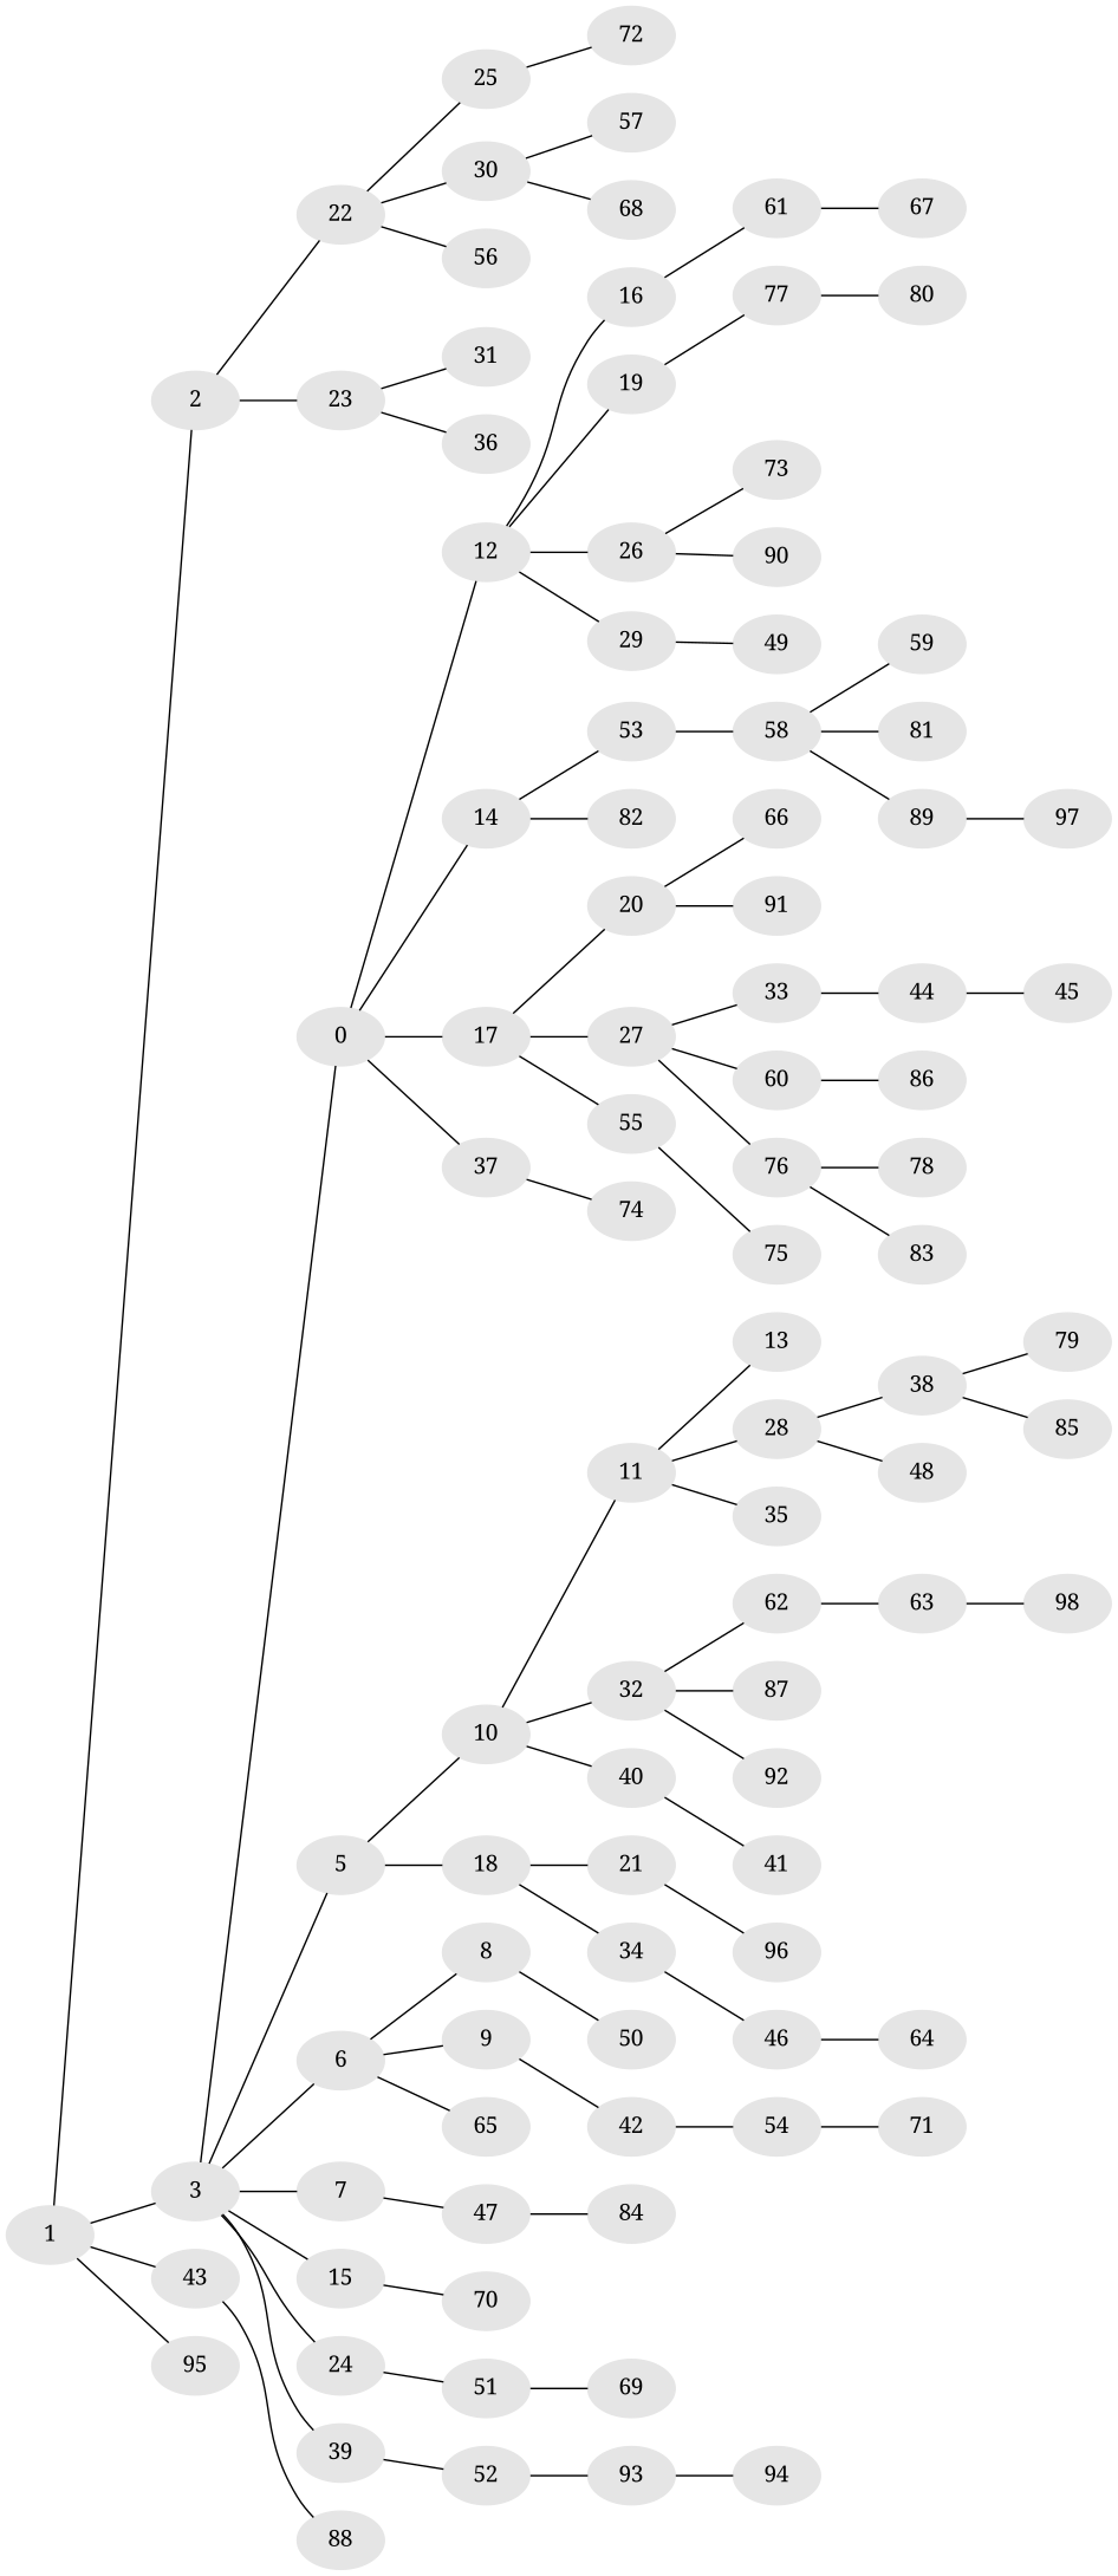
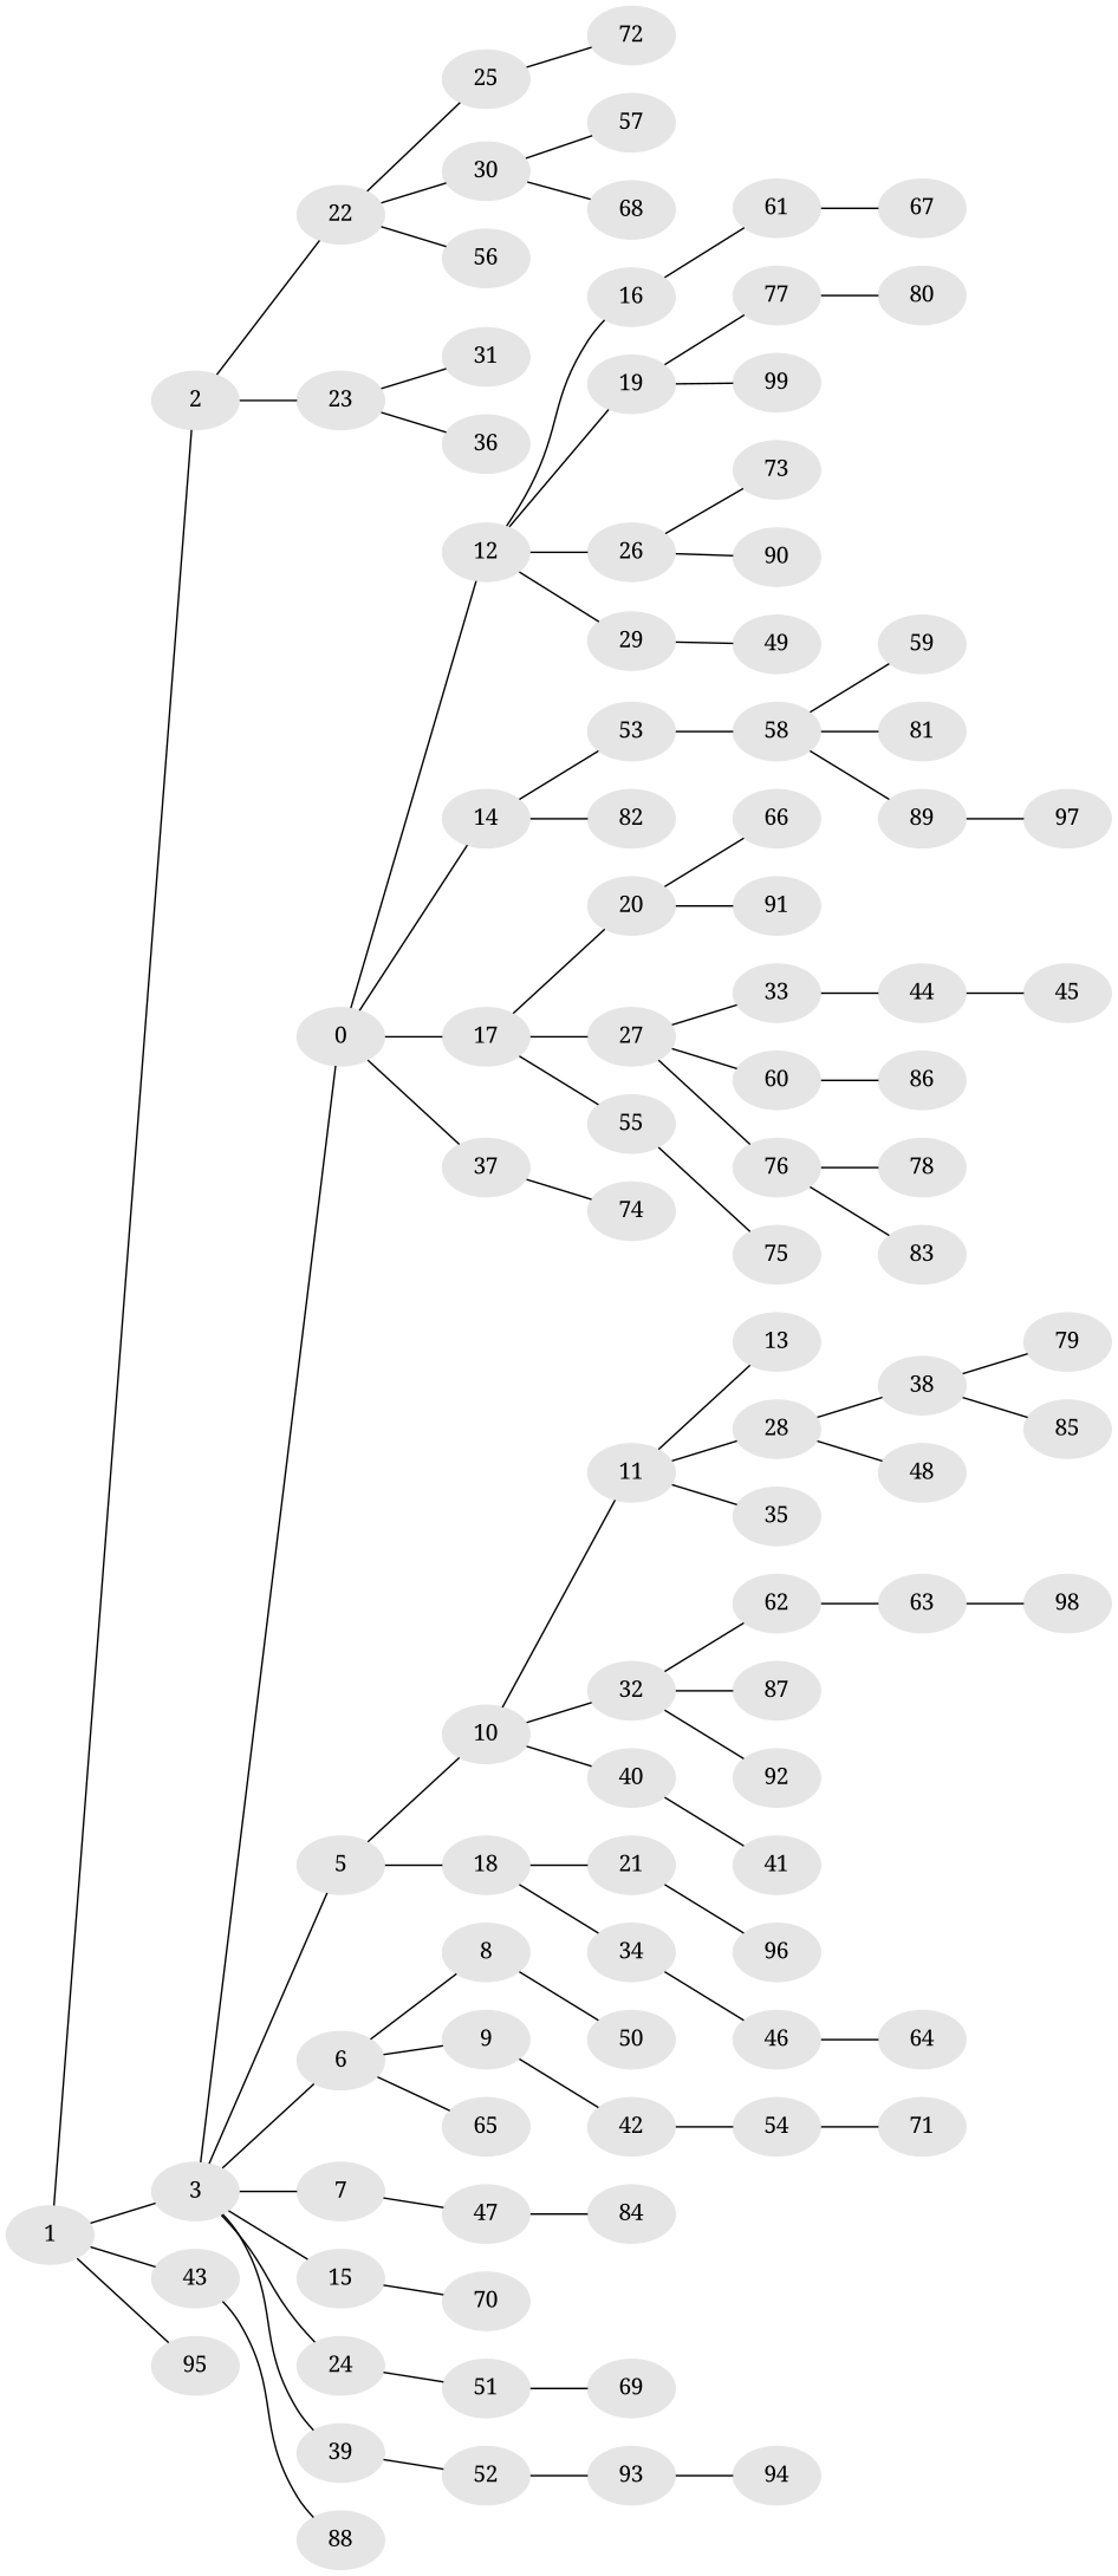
  graph {
    fontname="Noto Serif"
    rankdir=LR
    node [color=gray90 fontname="Noto Serif" style=filled]
    edge [fontname="Noto Serif"]
    1
    2
    3
    43
    95
    22
    23
    n8 [label=0]
    5
    6
    7
    15
    24
    39
    88
    25
    30
    56
    31
    36
    12
    14
    17
    37
    10
    18
    8
    9
    65
    47
    70
    51
    52
    16
    19
    26
    29
    53
    82
    20
    27
    55
    74
    11
    32
    40
    21
    34
    50
    42
    84
    54
    13
    28
    35
    62
    87
    92
    41
    38
    48
    61
    77
+   99
    73
    90
    49
    58
    67
    66
    91
    33
    60
    76
    75
    96
    46
    80
    72
    57
    68
    69
    44
    86
    78
    83
    79
    85
    63
    45
    64
    93
    71
    94
    59
    81
    89
    97
    98
    1 -- 2
    1 -- 3
    1 -- 43
    1 -- 95
    2 -- 22
    2 -- 23
    3 -- n8
    3 -- 5
    3 -- 6
    3 -- 7
    3 -- 15
    3 -- 24
    3 -- 39
    43 -- 88
    22 -- 25
    22 -- 30
    22 -- 56
    23 -- 31
    23 -- 36
    n8 -- 12
    n8 -- 14
    n8 -- 17
    n8 -- 37
    5 -- 10
    5 -- 18
    6 -- 8
    6 -- 9
    6 -- 65
    7 -- 47
    15 -- 70
    24 -- 51
    39 -- 52
    25 -- 72
    30 -- 57
    30 -- 68
    12 -- 16
    12 -- 19
    12 -- 26
    12 -- 29
    14 -- 53
    14 -- 82
    17 -- 20
    17 -- 27
    17 -- 55
    37 -- 74
    10 -- 11
    10 -- 32
    10 -- 40
    18 -- 21
    18 -- 34
    8 -- 50
    9 -- 42
    47 -- 84
    51 -- 69
    52 -- 93
    16 -- 61
    19 -- 77
+   19 -- 99
    26 -- 73
    26 -- 90
    29 -- 49
    53 -- 58
    20 -- 66
    20 -- 91
    27 -- 33
    27 -- 60
    27 -- 76
    55 -- 75
    11 -- 13
    11 -- 28
    11 -- 35
    32 -- 62
    32 -- 87
    32 -- 92
    40 -- 41
    21 -- 96
    34 -- 46
    42 -- 54
    54 -- 71
    28 -- 38
    28 -- 48
    62 -- 63
    38 -- 79
    38 -- 85
    61 -- 67
    77 -- 80
    58 -- 59
    58 -- 81
    58 -- 89
    33 -- 44
    60 -- 86
    76 -- 78
    76 -- 83
    46 -- 64
    44 -- 45
    63 -- 98
    93 -- 94
    89 -- 97
  }
